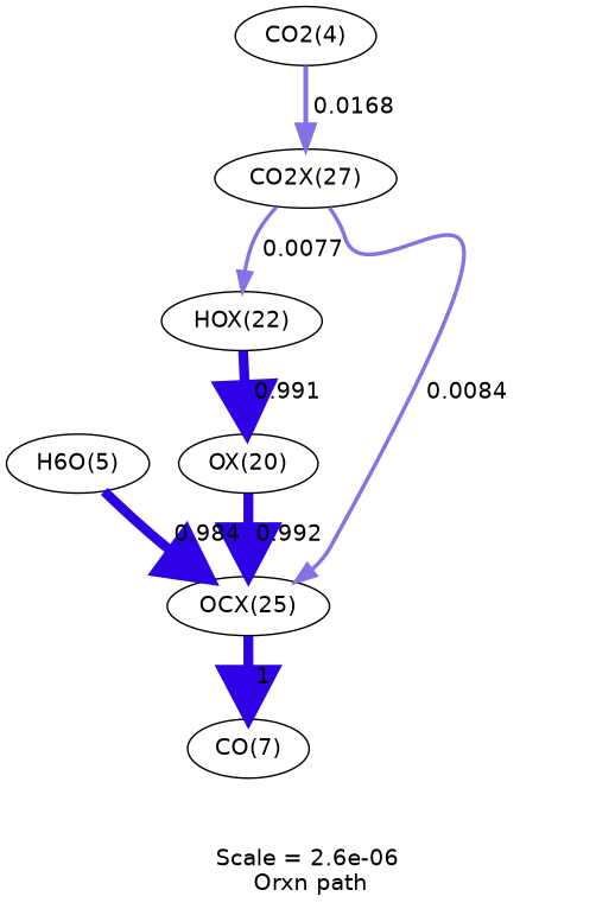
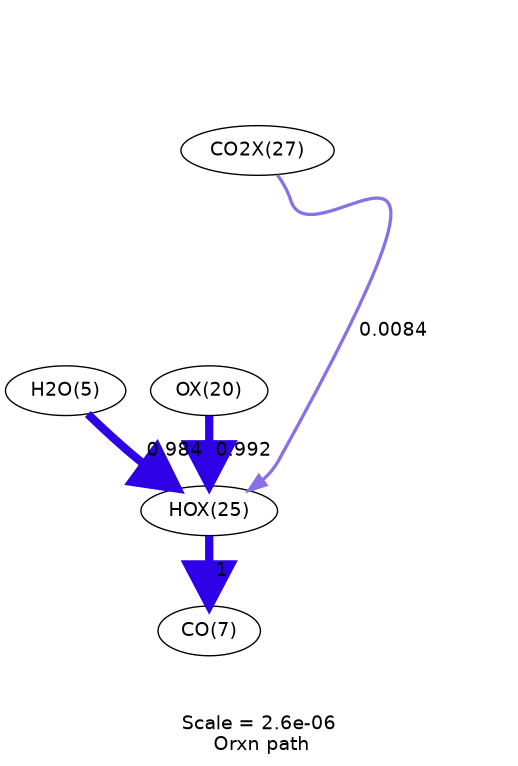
  digraph {
    fontname=Helvetica
    label="Scale = 2.6e-06\l Orxn path"
    node [fontname=Helvetica]
    edge [arrowsize=3 color="0.7, 1.49, 0.9" fontname=Helvetica penwidth=5.99]
-   n1 [label="HOX(22)"]
    n2 [label="OX(20)"]
-   n3 [label="OCX(25)"]
+   n3 [label="HOX(25)"]
    n4 [label="CO(7)"]
-   n5 [label="H6O(5)"]
+   n5 [label="H2O(5)"]
    n6 [label="CO2X(27)"]
-   n7 [label="CO2(4)"]
-   n1 -> n2 [label=" 0.991"]
    n2 -> n3 [label=" 0.992"]
    n3 -> n4 [color="0.7, 1.5, 0.9" label=" 1" penwidth=6]
    n5 -> n3 [arrowsize=2.99 color="0.7, 1.48, 0.9" label=" 0.984"]
-   n6 -> n1 [arrowsize=1.16 color="0.7, 0.508, 0.9" label=" 0.0077" penwidth=2.33]
    n6 -> n3 [arrowsize=1.2 color="0.7, 0.508, 0.9" label=" 0.0084" penwidth=2.39]
-   n7 -> n6 [arrowsize=1.46 color="0.7, 0.517, 0.9" label=" 0.0168" penwidth=2.91]
  }
